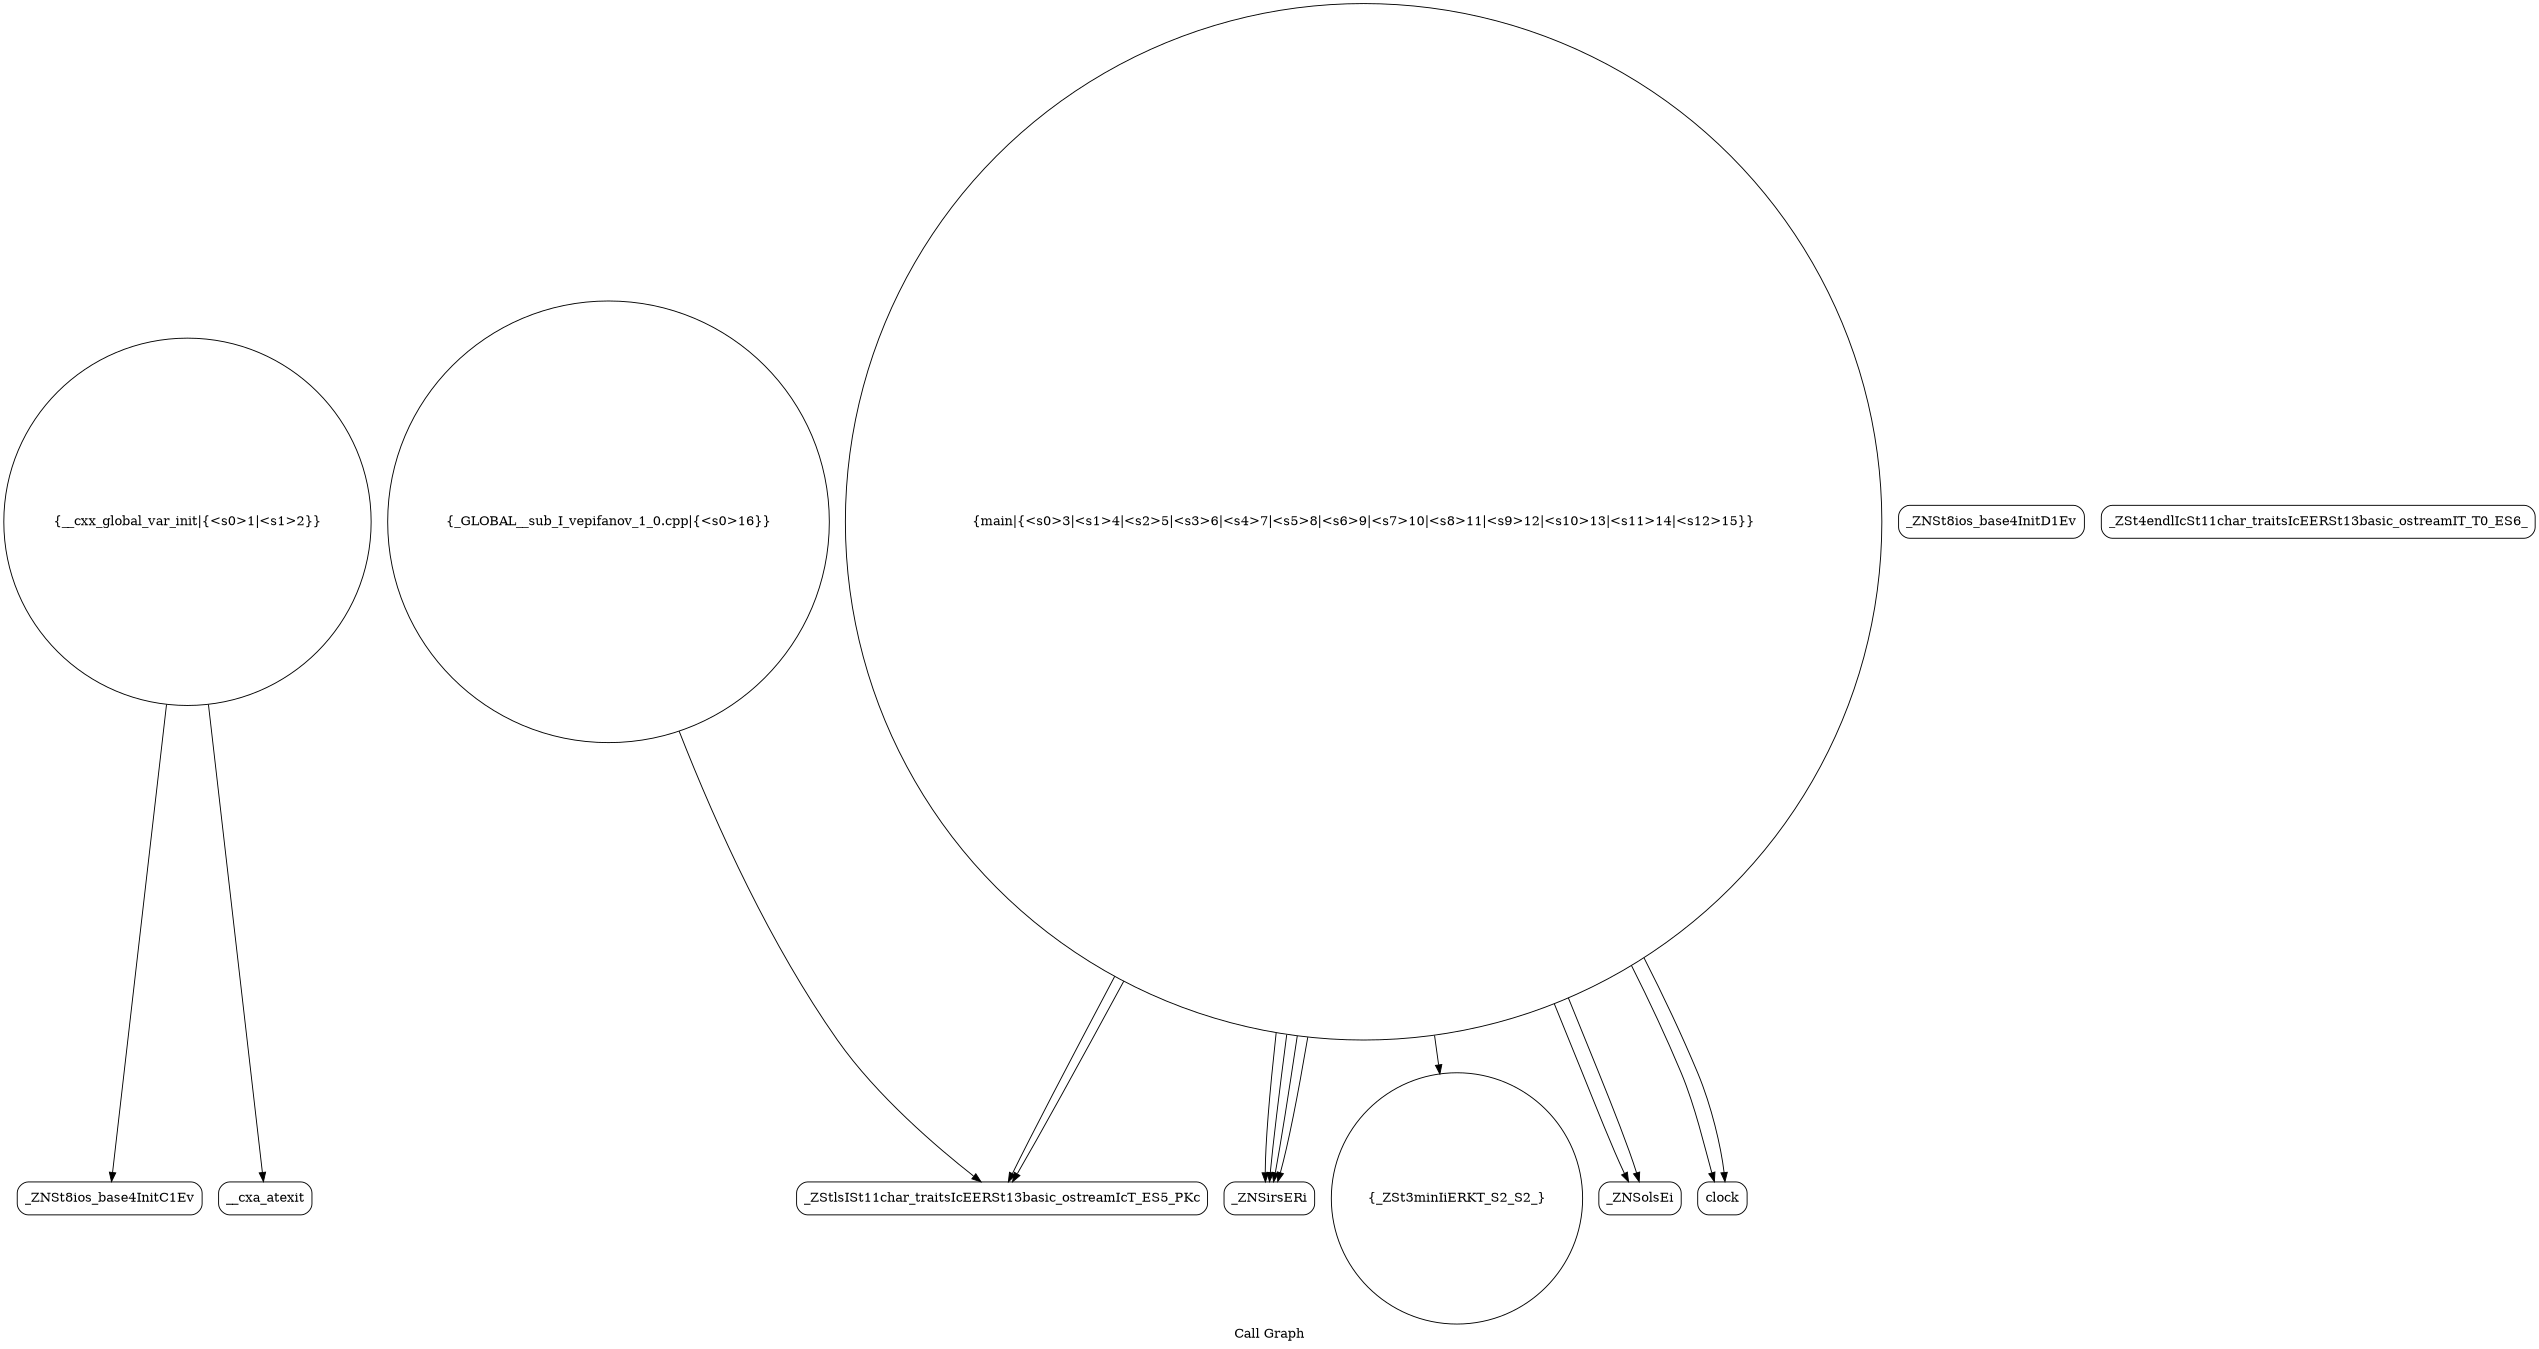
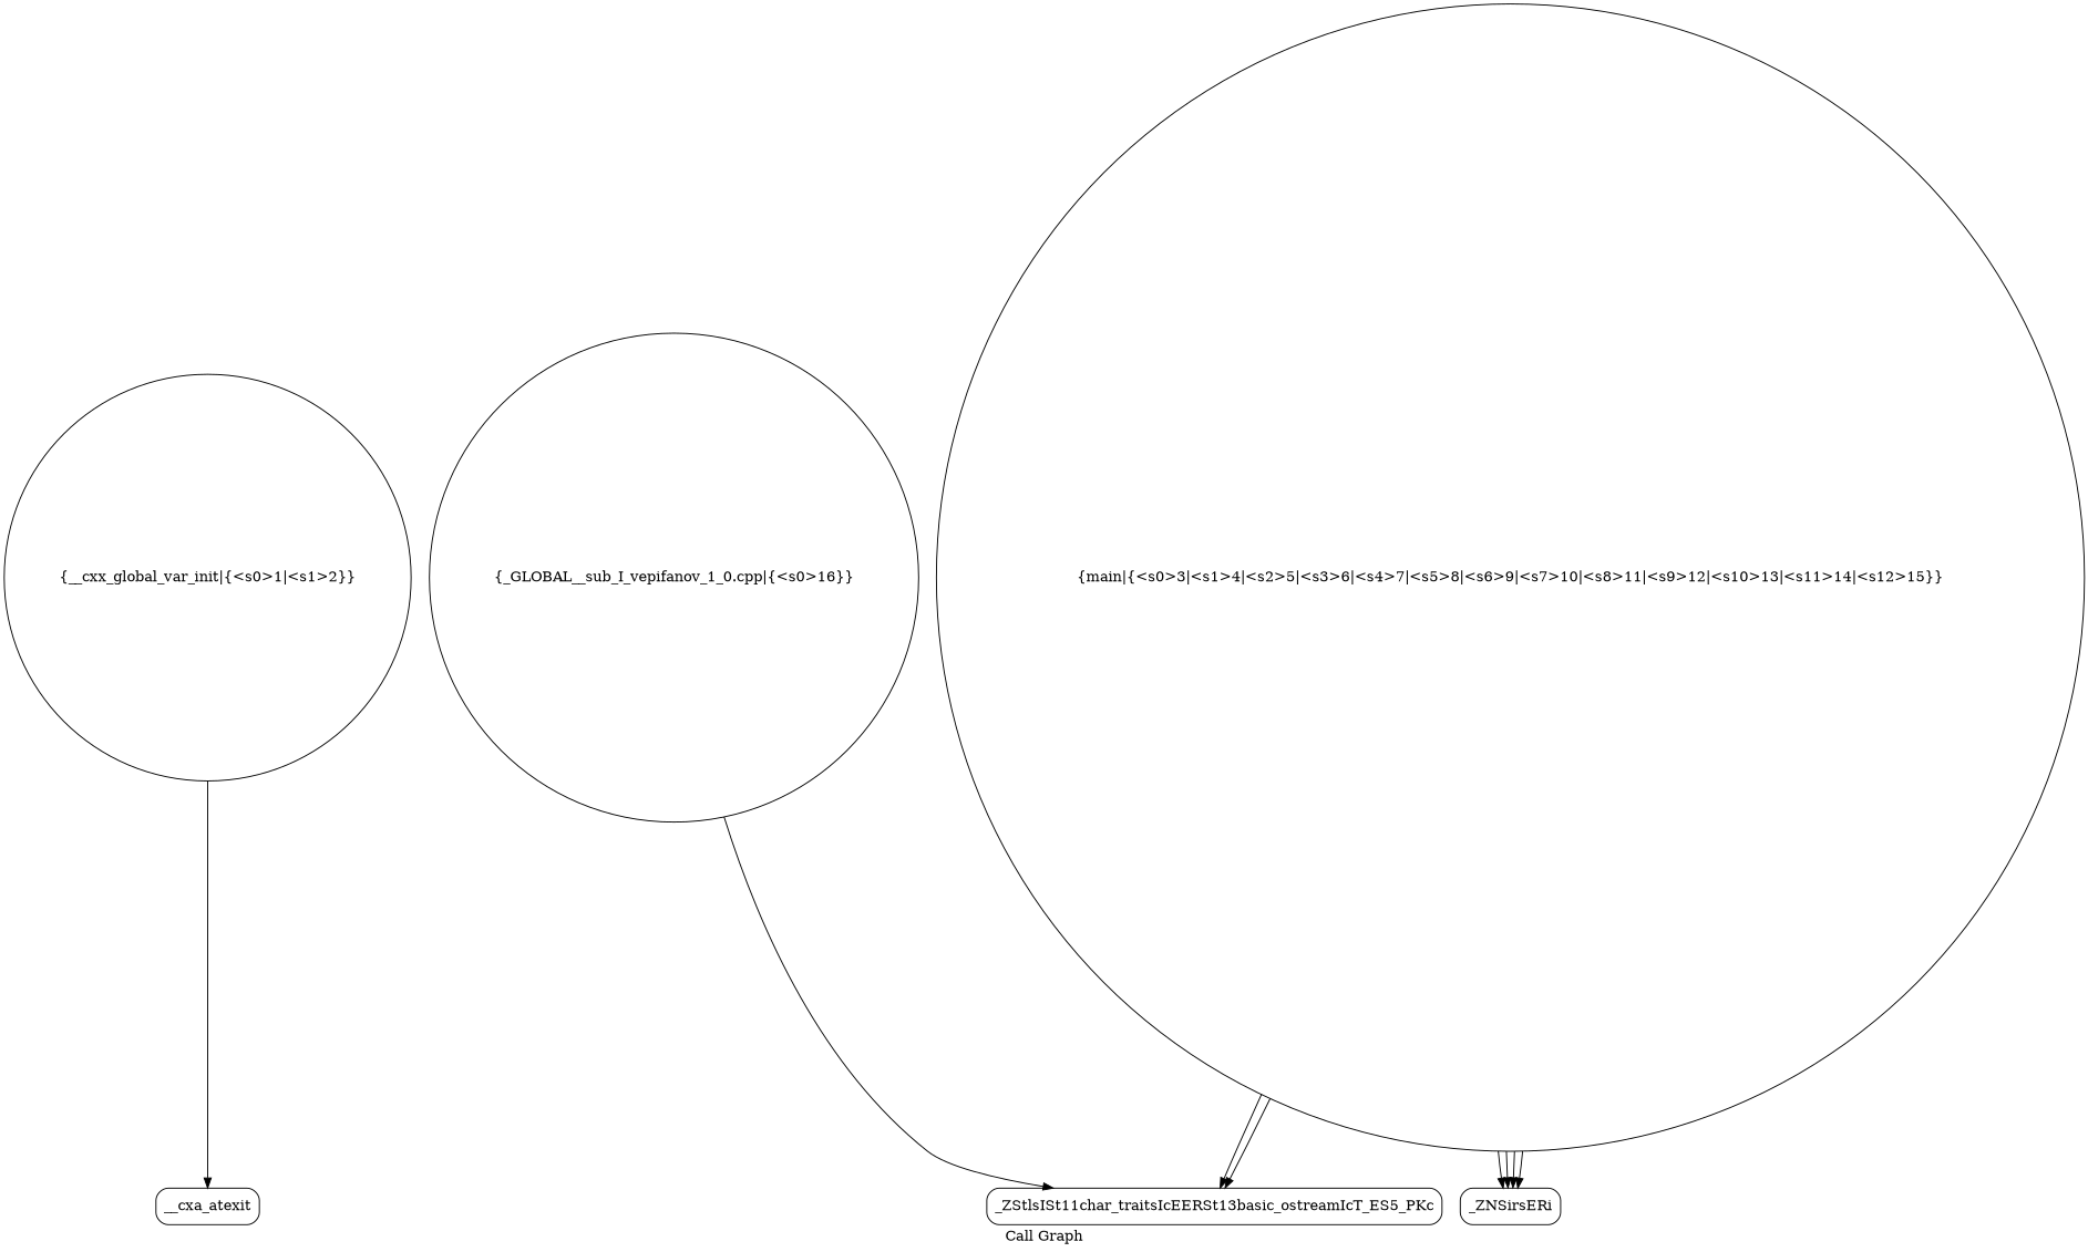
  digraph {
    label="Call Graph"
    node [shape=Mrecord]
    edge [color=black tailport=s0]
    n1 [label="{__cxx_global_var_init|{<s0>1|<s1>2}}" shape=circle]
-   n2 [label="{_ZNSt8ios_base4InitC1Ev}"]
    n3 [label="{__cxa_atexit}"]
    n4 [label="{_ZStlsISt11char_traitsIcEERSt13basic_ostreamIcT_ES5_PKc}"]
-   n5 [label="{_ZNSt8ios_base4InitD1Ev}"]
    n6 [label="{main|{<s0>3|<s1>4|<s2>5|<s3>6|<s4>7|<s5>8|<s6>9|<s7>10|<s8>11|<s9>12|<s10>13|<s11>14|<s12>15}}" shape=circle]
    n7 [label="{_ZNSirsERi}"]
-   n8 [label="{_ZSt3minIiERKT_S2_S2_}" shape=circle]
-   n9 [label="{_ZNSolsEi}"]
-   n10 [label="{clock}"]
    n11 [label="{_GLOBAL__sub_I_vepifanov_1_0.cpp|{<s0>16}}" shape=circle]
-   n12 [label="{_ZSt4endlIcSt11char_traitsIcEERSt13basic_ostreamIT_T0_ES6_}"]
-   n1 -> n2
    n1 -> n3 [tailport=s1]
    n6 -> n4 [tailport=s5]
    n6 -> n4 [tailport=s7]
    n6 -> n7
    n6 -> n7 [tailport=s1]
    n6 -> n7 [tailport=s2]
    n6 -> n7 [tailport=s3]
-   n6 -> n8 [tailport=s4]
-   n6 -> n9 [tailport=s6]
-   n6 -> n9 [tailport=s8]
-   n6 -> n10 [tailport=s10]
-   n6 -> n10 [tailport=s11]
    n11 -> n4
  }
